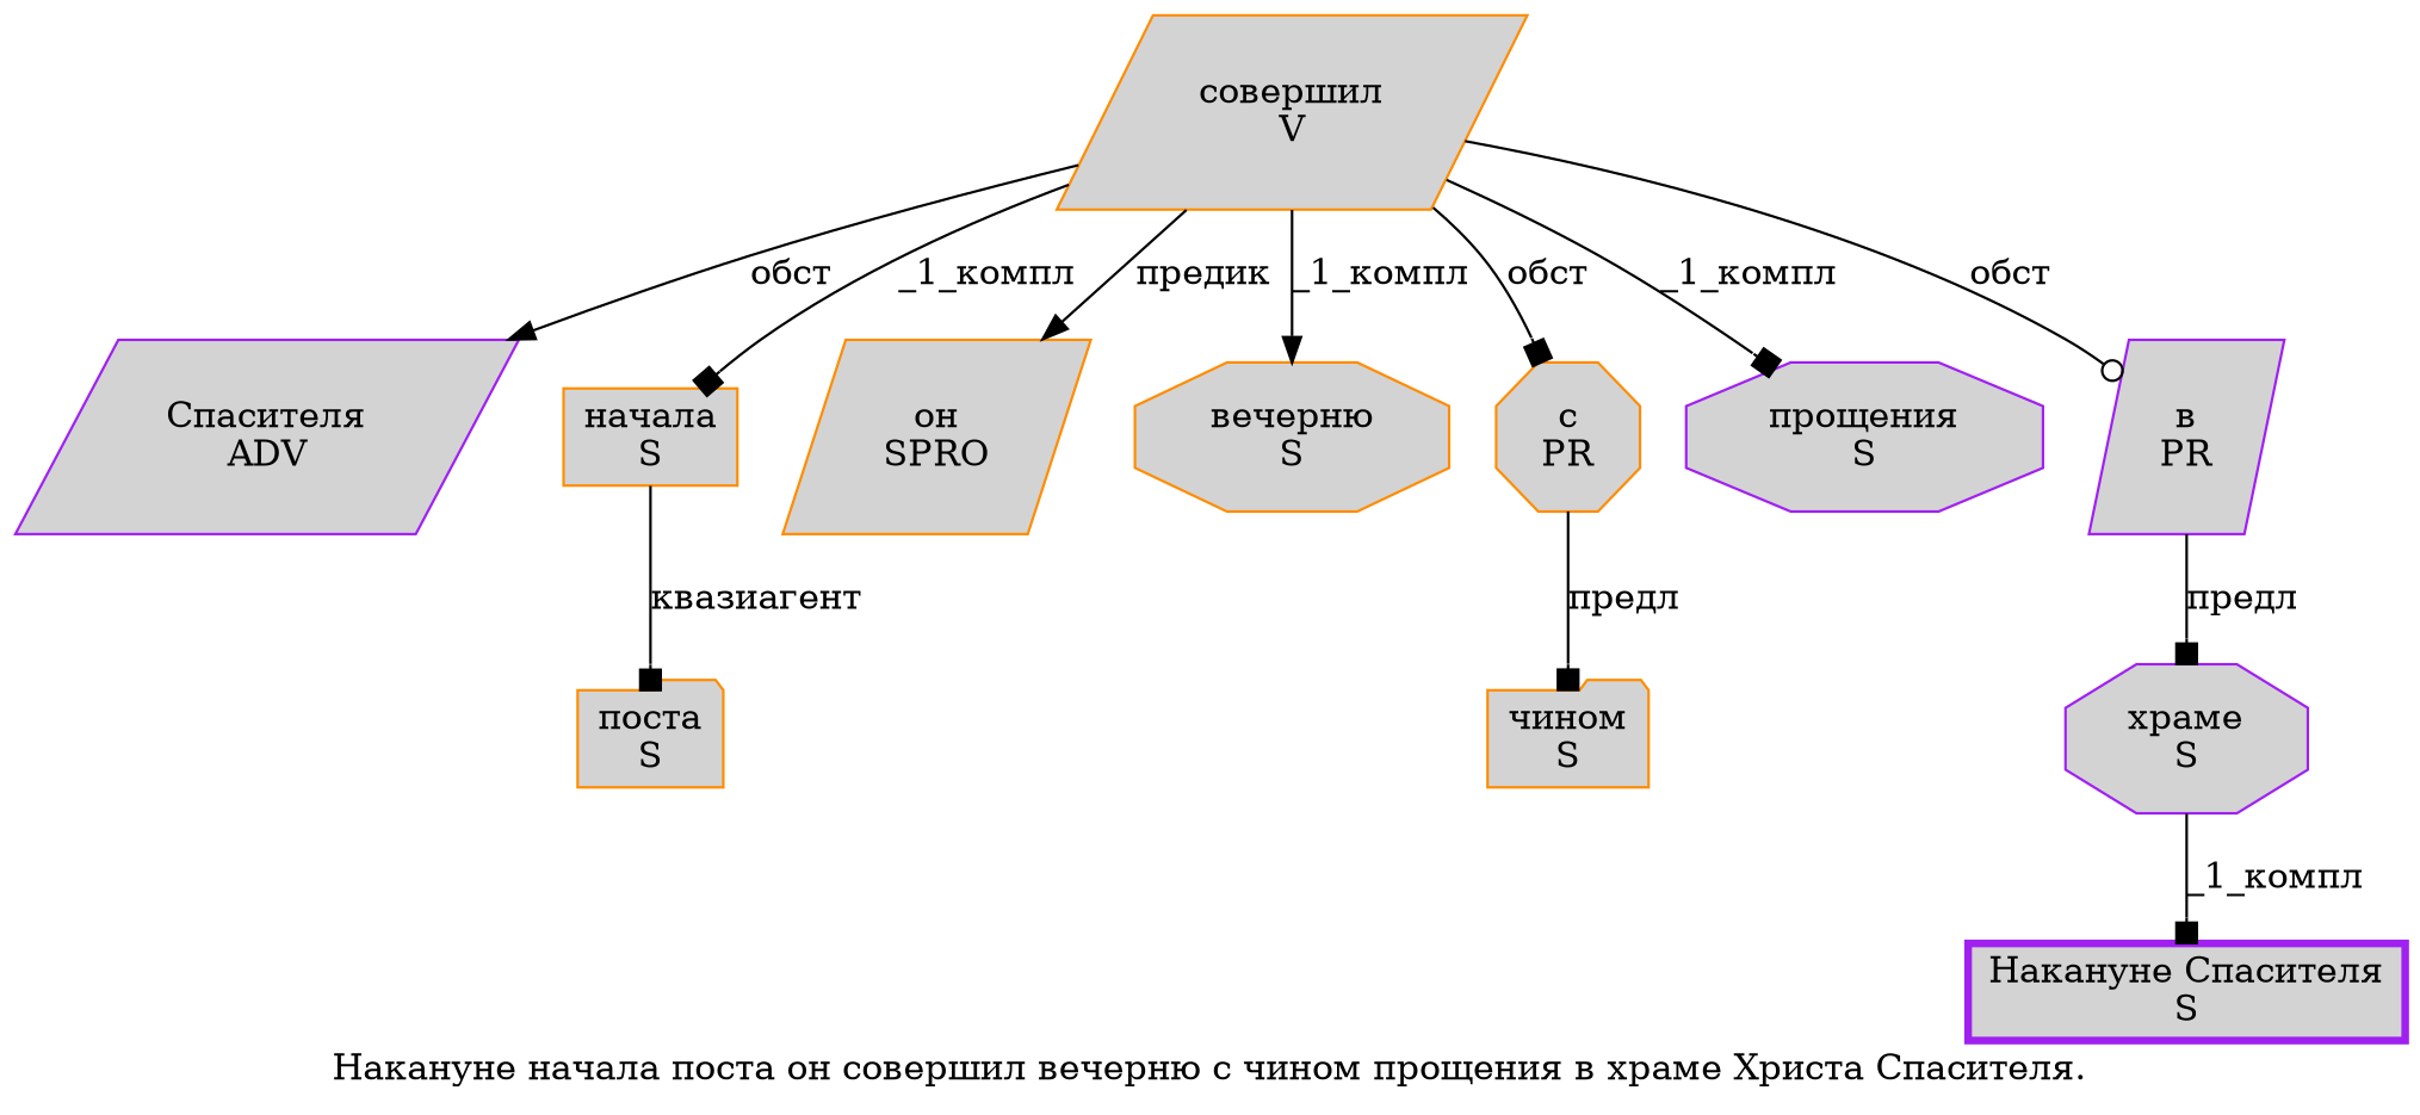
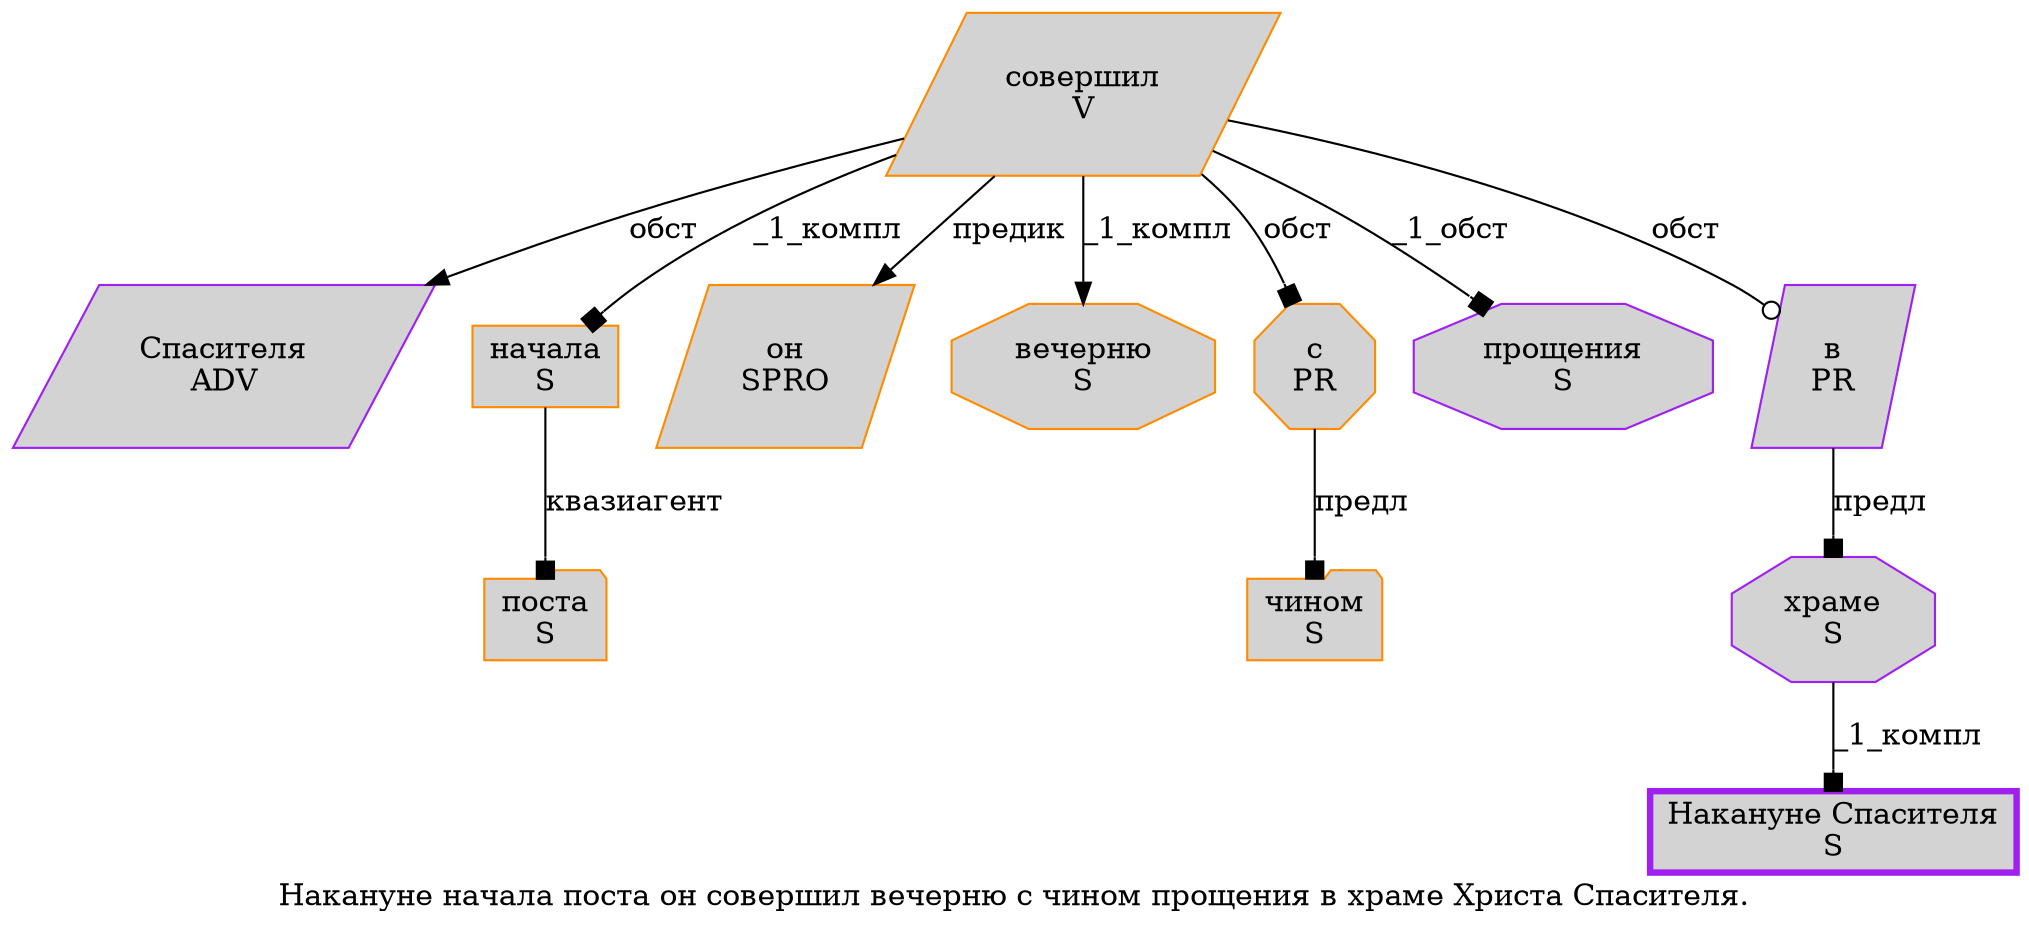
  digraph {
    label="Накануне начала поста он совершил вечерню с чином прощения в храме Христа Спасителя."
    node [color=darkorange fillcolor=lightgray penwidth=1 shape=parallelogram style=filled]
    edge [arrowhead=box]
    n1 [color=purple label="Спасителя\nADV"]
    n2 [label="начала\nS" shape=box]
    n3 [label="поста\nS" shape=folder]
    n4 [label="он\nSPRO"]
    n5 [label="совершил\nV"]
    n6 [label="вечерню\nS" shape=octagon]
    n7 [label="с\nPR" shape=octagon]
    n8 [color=purple label="прощения\nS" shape=octagon]
    n9 [color=purple label="в\nPR"]
    n10 [label="чином\nS" shape=folder]
    n11 [color=purple label="храме\nS" shape=octagon]
    n12 [color=purple label="Накануне Спасителя\nS" penwidth=3 shape=box]
    n2 -> n3 [label="квазиагент"]
    n5 -> n1 [arrowhead=normal label="обст"]
    n5 -> n2 [label="_1_компл"]
    n5 -> n4 [arrowhead=normal label="предик"]
    n5 -> n6 [arrowhead=normal label="_1_компл"]
    n5 -> n7 [label="обст"]
-   n5 -> n8 [label="_1_компл"]
+   n5 -> n8 [label="_1_обст"]
    n5 -> n9 [arrowhead=odot label="обст"]
    n7 -> n10 [label="предл"]
    n9 -> n11 [label="предл"]
    n11 -> n12 [label="_1_компл"]
  }
